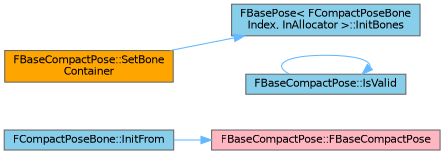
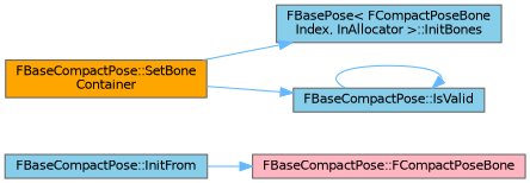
  digraph {
    rankdir=LR
    node [color=grey40 fillcolor=skyblue fontname=Helvetica fontsize=10 shape=box style=filled]
    edge [color=steelblue1 fontname=Helvetica fontsize=10 labelfontname=Helvetica labelfontsize=10 style=solid]
-   n1 [color=gray40 fontcolor=black height=0.2 label="FCompactPoseBone::InitFrom" width=0.4]
-   n2 [fillcolor=lightpink height=0.2 label="FBaseCompactPose::FBaseCompactPose" width=0.4]
+   n1 [color=gray40 fontcolor=black height=0.2 label="FBaseCompactPose::InitFrom" width=0.4]
+   n2 [fillcolor=lightpink height=0.2 label="FBaseCompactPose::FCompactPoseBone" width=0.4]
    n3 [fillcolor=orange height=0.2 label="FBaseCompactPose::SetBone\lContainer" width=0.4]
    n4 [height=0.2 label="FBasePose\< FCompactPoseBone\lIndex, InAllocator \>::InitBones" width=0.4]
    n5 [height=0.2 label="FBaseCompactPose::IsValid" width=0.4]
    n1 -> n2
    n3 -> n4
+   n3 -> n5
    n5 -> n5
  }
